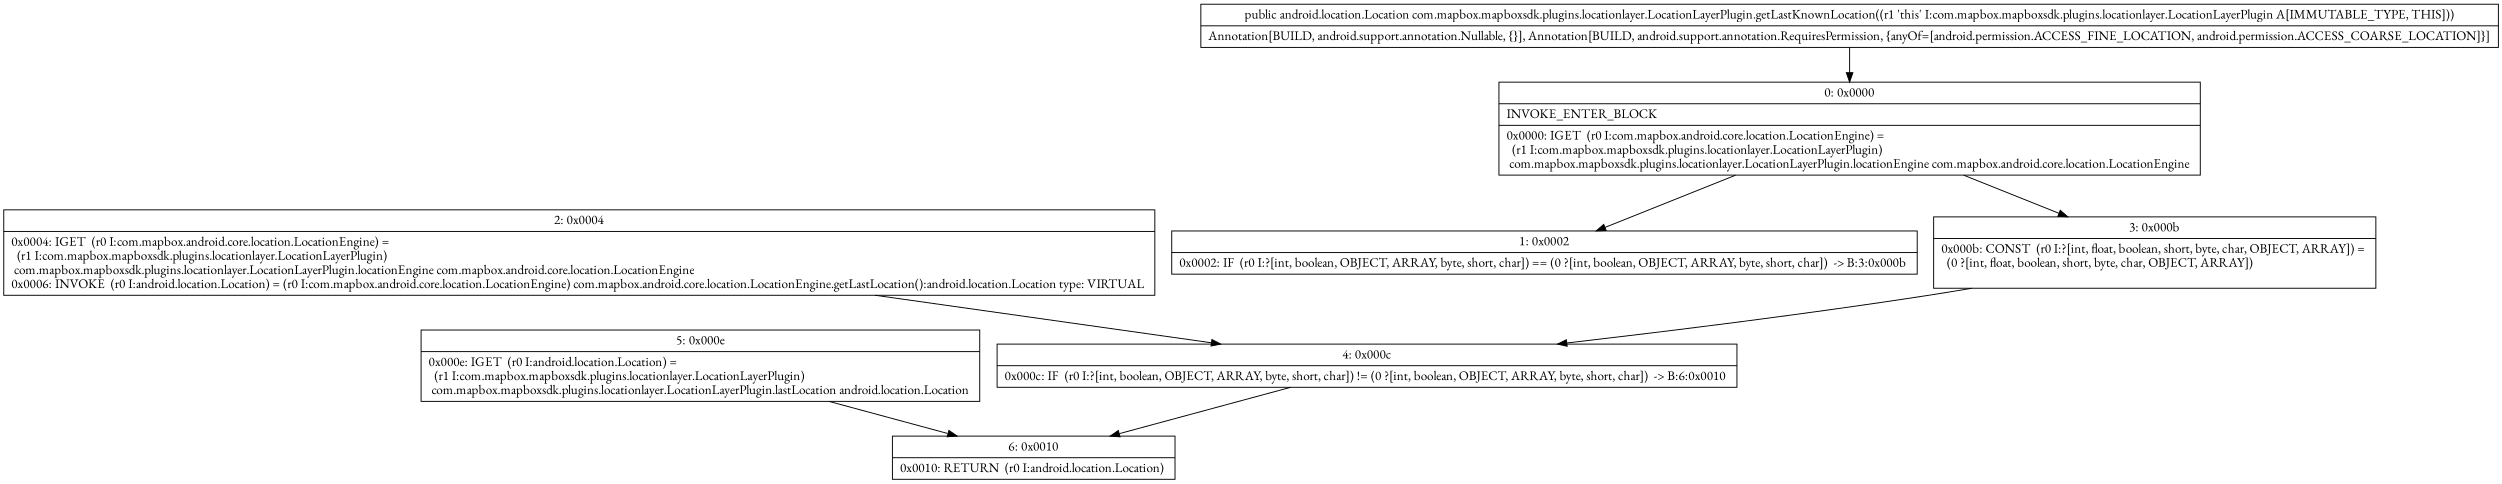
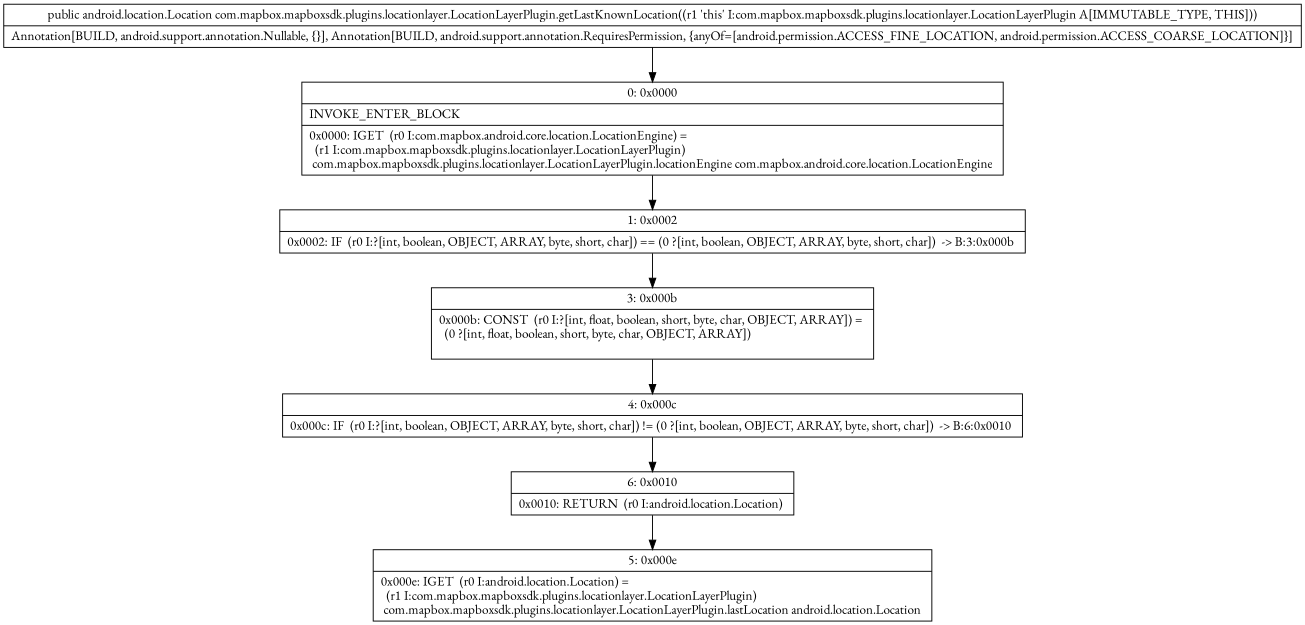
  digraph {
    fontname="EB Garamond"
    node [fontname="EB Garamond" shape=record]
    edge [fontname="EB Garamond"]
    n1 [label="{0\:\ 0x0000|INVOKE_ENTER_BLOCK\l|0x0000: IGET  (r0 I:com.mapbox.android.core.location.LocationEngine) = \l  (r1 I:com.mapbox.mapboxsdk.plugins.locationlayer.LocationLayerPlugin)\l com.mapbox.mapboxsdk.plugins.locationlayer.LocationLayerPlugin.locationEngine com.mapbox.android.core.location.LocationEngine \l}"]
    n2 [label="{1\:\ 0x0002|0x0002: IF  (r0 I:?[int, boolean, OBJECT, ARRAY, byte, short, char]) == (0 ?[int, boolean, OBJECT, ARRAY, byte, short, char])  \-\> B:3:0x000b \l}"]
    n3 [label="{3\:\ 0x000b|0x000b: CONST  (r0 I:?[int, float, boolean, short, byte, char, OBJECT, ARRAY]) = \l  (0 ?[int, float, boolean, short, byte, char, OBJECT, ARRAY])\l \l}"]
-   n4 [label="{2\:\ 0x0004|0x0004: IGET  (r0 I:com.mapbox.android.core.location.LocationEngine) = \l  (r1 I:com.mapbox.mapboxsdk.plugins.locationlayer.LocationLayerPlugin)\l com.mapbox.mapboxsdk.plugins.locationlayer.LocationLayerPlugin.locationEngine com.mapbox.android.core.location.LocationEngine \l0x0006: INVOKE  (r0 I:android.location.Location) = (r0 I:com.mapbox.android.core.location.LocationEngine) com.mapbox.android.core.location.LocationEngine.getLastLocation():android.location.Location type: VIRTUAL \l}"]
    n5 [label="{4\:\ 0x000c|0x000c: IF  (r0 I:?[int, boolean, OBJECT, ARRAY, byte, short, char]) != (0 ?[int, boolean, OBJECT, ARRAY, byte, short, char])  \-\> B:6:0x0010 \l}"]
    n6 [label="{6\:\ 0x0010|0x0010: RETURN  (r0 I:android.location.Location) \l}"]
    n7 [label="{5\:\ 0x000e|0x000e: IGET  (r0 I:android.location.Location) = \l  (r1 I:com.mapbox.mapboxsdk.plugins.locationlayer.LocationLayerPlugin)\l com.mapbox.mapboxsdk.plugins.locationlayer.LocationLayerPlugin.lastLocation android.location.Location \l}"]
    n8 [label="{public android.location.Location com.mapbox.mapboxsdk.plugins.locationlayer.LocationLayerPlugin.getLastKnownLocation((r1 'this' I:com.mapbox.mapboxsdk.plugins.locationlayer.LocationLayerPlugin A[IMMUTABLE_TYPE, THIS]))  | Annotation[BUILD, android.support.annotation.Nullable, \{\}], Annotation[BUILD, android.support.annotation.RequiresPermission, \{anyOf=[android.permission.ACCESS_FINE_LOCATION, android.permission.ACCESS_COARSE_LOCATION]\}]\l}"]
    n1 -> n2
-   n1 -> n3
+   n2 -> n3
    n3 -> n5
-   n4 -> n5
    n5 -> n6
-   n7 -> n6
+   n6 -> n7
    n8 -> n1
  }
